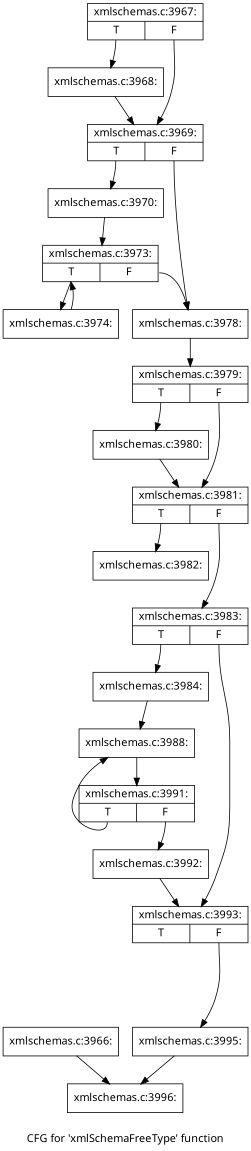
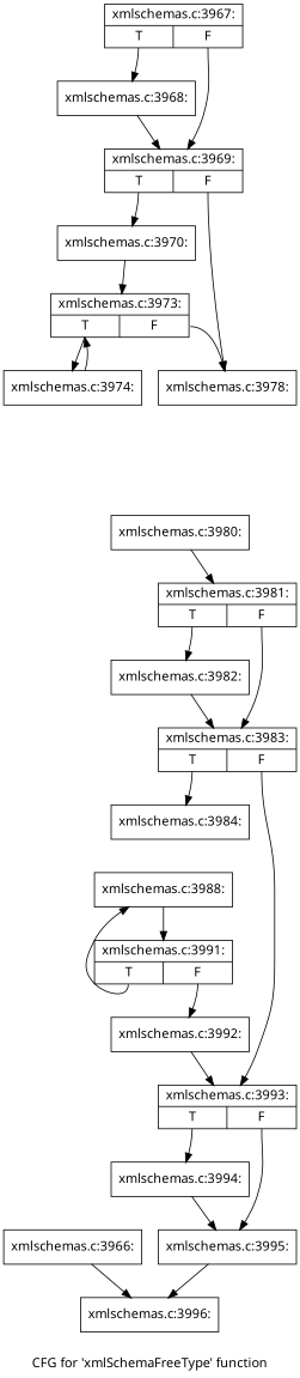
  digraph {
    fontname="Noto Sans"
    label="CFG for 'xmlSchemaFreeType' function"
    node [fontname="Noto Sans" shape=record]
    edge [fontname="Noto Sans"]
    n1 [label="{xmlschemas.c:3966:}"]
    n2 [label="{xmlschemas.c:3996:}"]
    n3 [label="{xmlschemas.c:3967:|{<s0>T|<s1>F}}"]
    n4 [label="{xmlschemas.c:3968:}"]
    n5 [label="{xmlschemas.c:3969:|{<s0>T|<s1>F}}"]
    n6 [label="{xmlschemas.c:3970:}"]
    n7 [label="{xmlschemas.c:3978:}"]
    n8 [label="{xmlschemas.c:3973:|{<s0>T|<s1>F}}"]
-   n9 [label="{xmlschemas.c:3979:|{<s0>T|<s1>F}}"]
    n10 [label="{xmlschemas.c:3980:}"]
    n11 [label="{xmlschemas.c:3981:|{<s0>T|<s1>F}}"]
    n12 [label="{xmlschemas.c:3974:}"]
    n13 [label="{xmlschemas.c:3982:}"]
    n14 [label="{xmlschemas.c:3983:|{<s0>T|<s1>F}}"]
    n15 [label="{xmlschemas.c:3984:}"]
    n16 [label="{xmlschemas.c:3993:|{<s0>T|<s1>F}}"]
    n17 [label="{xmlschemas.c:3988:}"]
+   n18 [label="{xmlschemas.c:3994:}"]
    n19 [label="{xmlschemas.c:3995:}"]
    n20 [label="{xmlschemas.c:3991:|{<s0>T|<s1>F}}"]
    n21 [label="{xmlschemas.c:3992:}"]
    n1 -> n2
    n3 -> n4 [tailport=s0]
    n3 -> n5 [tailport=s1]
    n4 -> n5
    n5 -> n6 [tailport=s0]
    n5 -> n7 [tailport=s1]
    n6 -> n8
-   n7 -> n9
    n8 -> n7 [tailport=s1]
    n8 -> n12 [tailport=s0]
-   n9 -> n10 [tailport=s0]
-   n9 -> n11 [tailport=s1]
    n10 -> n11
    n11 -> n13 [tailport=s0]
    n11 -> n14 [tailport=s1]
    n12 -> n8
+   n13 -> n14
    n14 -> n15 [tailport=s0]
    n14 -> n16 [tailport=s1]
-   n15 -> n17
+   n16 -> n18 [tailport=s0]
    n16 -> n19 [tailport=s1]
    n17 -> n20
+   n18 -> n19
    n19 -> n2
    n20 -> n17 [tailport=s0]
    n20 -> n21 [tailport=s1]
    n21 -> n16
  }
